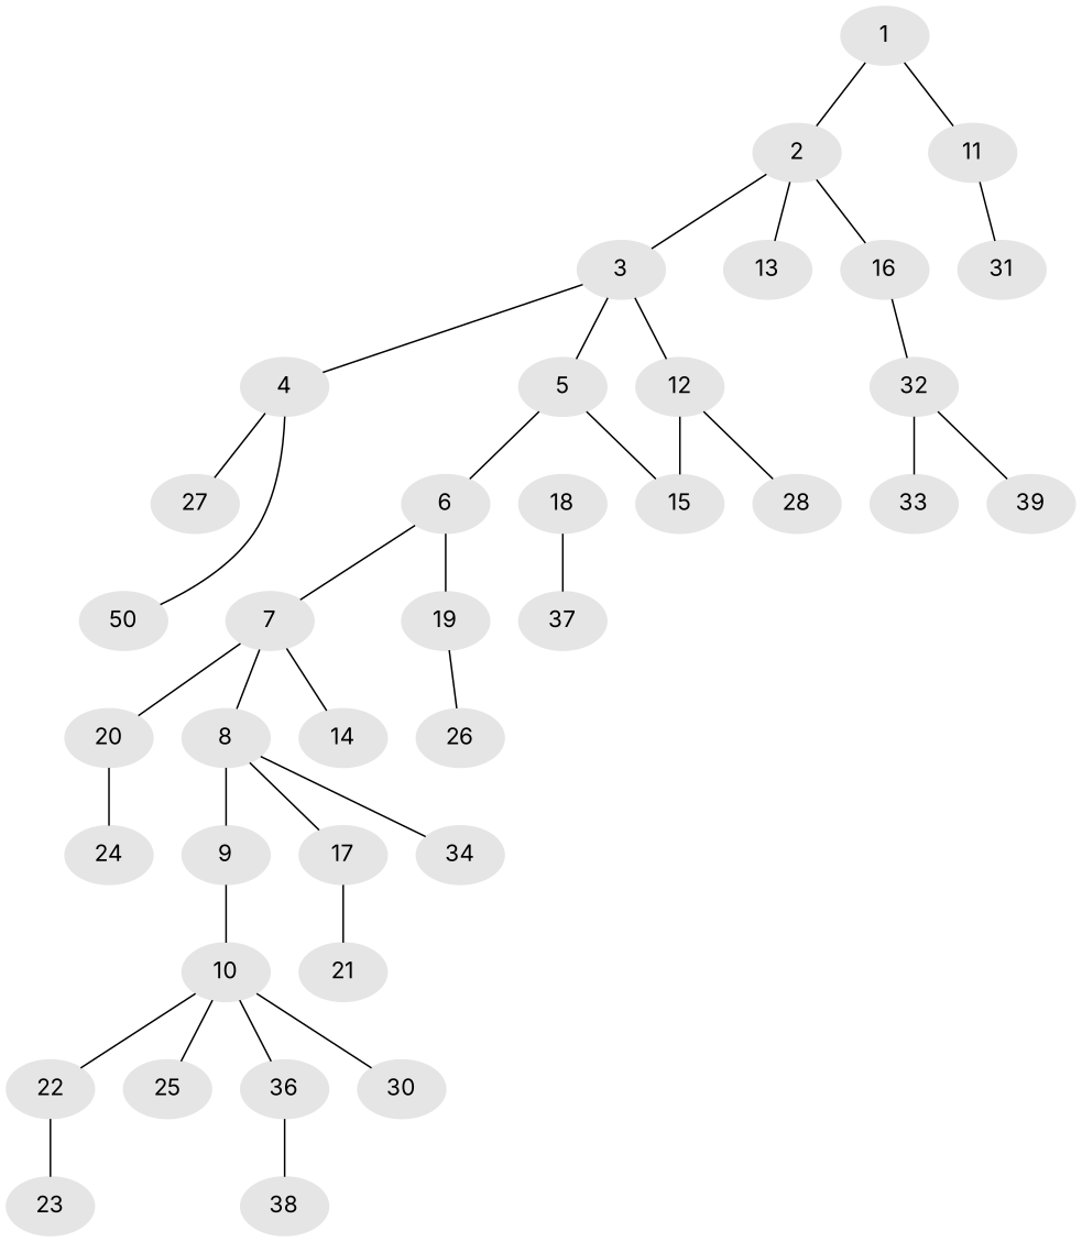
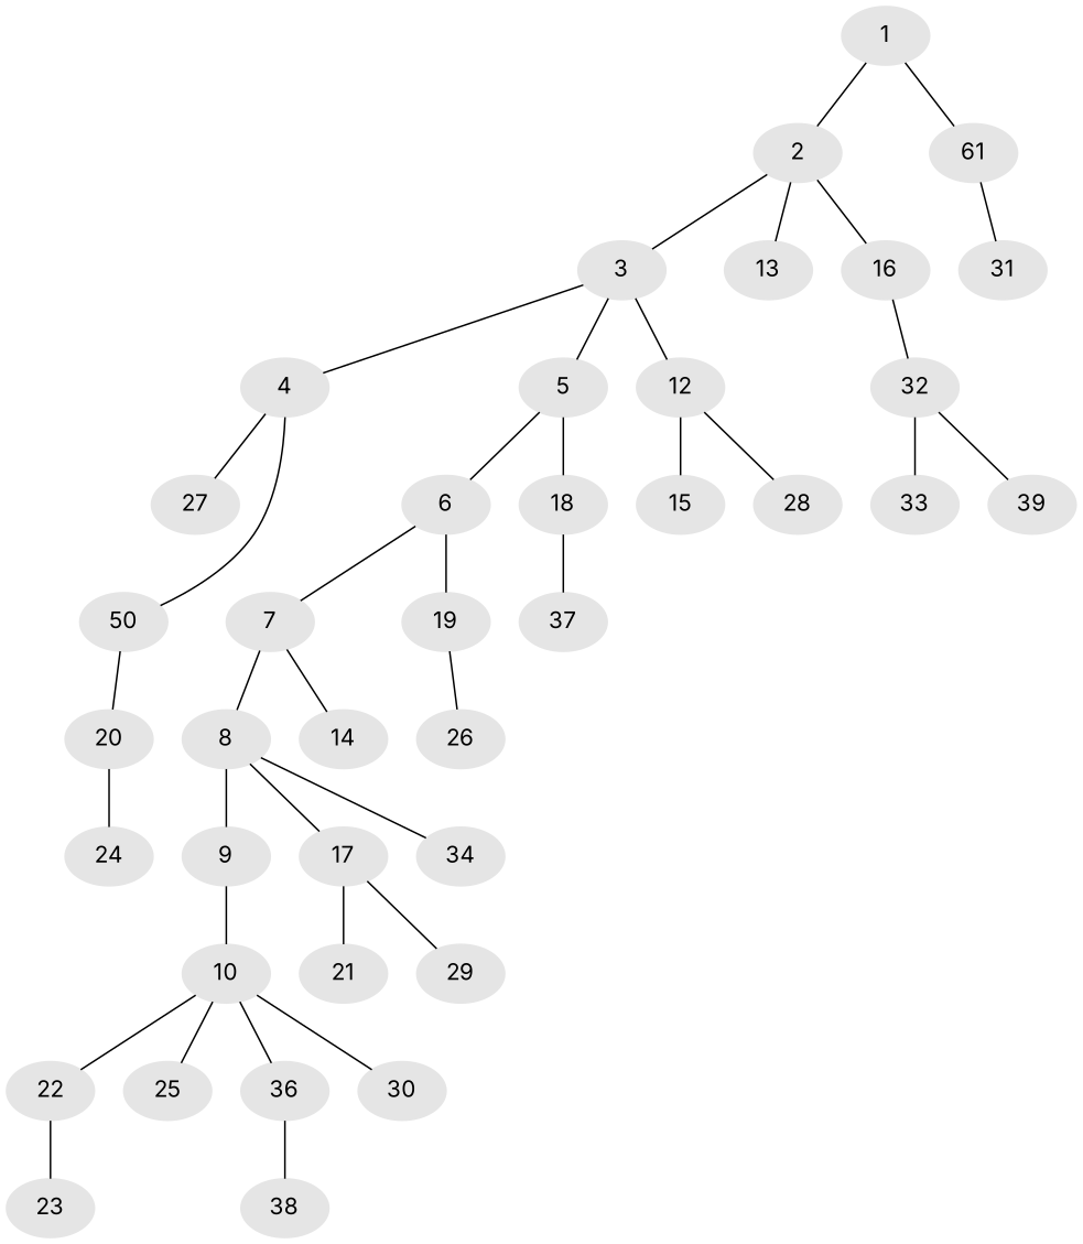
  graph {
    fontname=Inter
    node [color=gray90 fontname=Inter style=filled]
    edge [fontname=Inter weight=1.0]
    1
    2
-   11
+   11 [label=61]
    3
    13
    16
    31
    4
    5
    12
    32
    27
    n13 [label=50]
    6
    18
    15
    28
    7
    19
    37
    8
    14
    20
    26
    9
    17
    34
    24
    10
    21
+   29
    22
    25
    36
    30
    23
    38
    33
    39
    1 -- 2
    1 -- 11
    2 -- 3
    2 -- 13
    2 -- 16
    11 -- 31
    3 -- 4
    3 -- 5
    3 -- 12
    16 -- 32
    4 -- 27
    4 -- n13
    5 -- 6
-   5 -- 15
+   5 -- 18
    12 -- 15
    12 -- 28
    32 -- 33
    32 -- 39
    6 -- 7
    6 -- 19
    18 -- 37 [weight=2.0]
    7 -- 8
    7 -- 14
-   7 -- 20
+   n13 -- 20
    19 -- 26 [weight=2.0]
    8 -- 9
    8 -- 17
    8 -- 34
    20 -- 24 [weight=2.0]
    9 -- 10
    17 -- 21
+   17 -- 29
    10 -- 22
    10 -- 25
    10 -- 36
    10 -- 30
    22 -- 23 [weight=2.0]
    36 -- 38
  }
